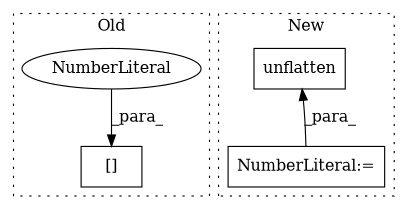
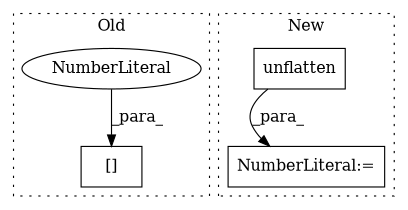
  digraph {
    node [l=1 shape=box]
    n1 [a=2 l="2,1" label="[]" s="6368,6371"]
    n2 [a=34 label=NumberLiteral s=6370 shape=ellipse]
    n3 [a=32 l="10,1" label=unflatten s="2650,2669"]
    n4 [a=7 label="NumberLiteral:=" s=2631]
    subgraph cluster_1 {
      label=Old
      style=dotted
      n1
      n2
    }
    subgraph cluster_2 {
      label=New
      style=dotted
      n3
      n4
    }
    n2 -> n1 [label=_para_]
-   n4 -> n3 [label=_para_]
+   n3 -> n4 [label=_para_]
  }
